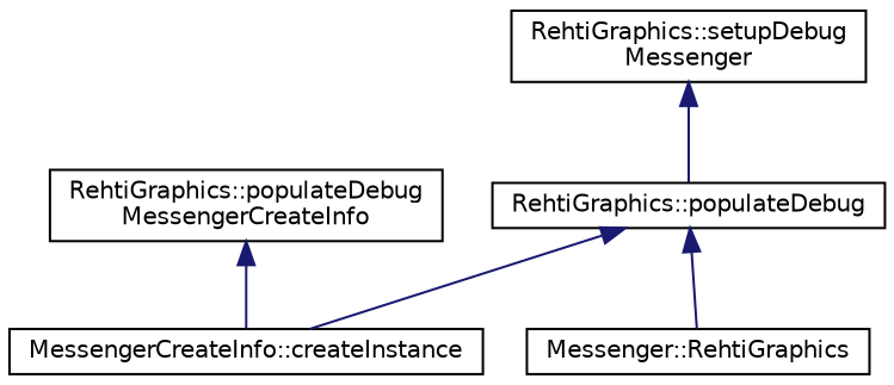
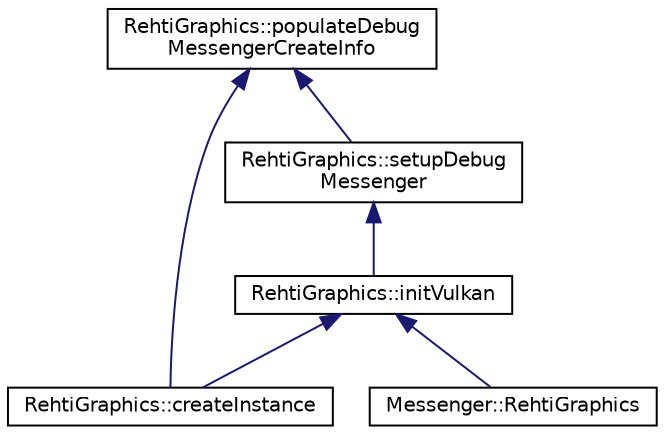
  digraph {
    rankdir=TB
    node [color=black fillcolor=white fontname=Helvetica fontsize=10 shape=record style=filled]
    edge [color=midnightblue dir=back fontname=Helvetica fontsize=10 labelfontname=Helvetica labelfontsize=10 style=solid]
    n1 [height=0.2 label="RehtiGraphics::populateDebug\lMessengerCreateInfo" width=0.4]
-   n2 [height=0.2 label="MessengerCreateInfo::createInstance" width=0.4]
+   n2 [height=0.2 label="RehtiGraphics::createInstance" width=0.4]
    n3 [height=0.2 label="RehtiGraphics::setupDebug\lMessenger" width=0.4]
-   n4 [height=0.2 label="RehtiGraphics::populateDebug" width=0.4]
+   n4 [height=0.2 label="RehtiGraphics::initVulkan" width=0.4]
    n5 [height=0.2 label="Messenger::RehtiGraphics" width=0.4]
    n1 -> n2
+   n1 -> n3
    n3 -> n4
    n4 -> n2
    n4 -> n5
  }
